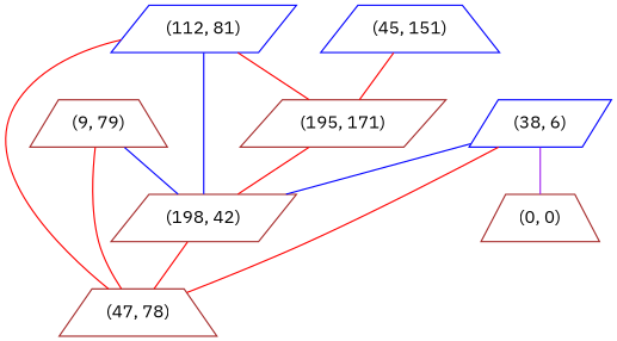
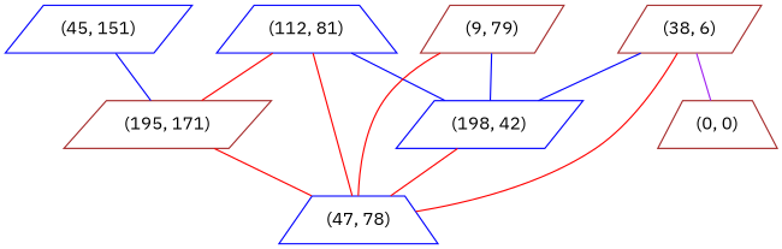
  graph {
    fontname="IBM Plex Sans"
    node [color=brown fontname="IBM Plex Sans" shape=parallelogram]
    edge [color=red fontname="IBM Plex Sans" weight=3]
-   "(112, 81)" [color=blue]
+   "(112, 81)" [color=blue shape=trapezium]
    "(195, 171)"
-   "(198, 42)"
-   "(47, 78)" [shape=trapezium]
-   "(45, 151)" [color=blue shape=trapezium]
-   "(38, 6)" [color=blue]
+   "(198, 42)" [color=blue]
+   "(47, 78)" [color=blue shape=trapezium]
+   "(45, 151)" [color=blue]
+   "(38, 6)"
    "(0, 0)" [shape=trapezium]
-   "(9, 79)" [shape=trapezium]
+   "(9, 79)"
    "(112, 81)" -- "(195, 171)"
    "(112, 81)" -- "(198, 42)" [color=blue]
    "(112, 81)" -- "(47, 78)" [weight=1]
-   "(195, 171)" -- "(198, 42)" [weight=1]
+   "(195, 171)" -- "(47, 78)" [weight=1]
    "(198, 42)" -- "(47, 78)" [weight=1]
-   "(45, 151)" -- "(195, 171)"
+   "(45, 151)" -- "(195, 171)" [color=blue]
    "(38, 6)" -- "(198, 42)" [color=blue]
    "(38, 6)" -- "(47, 78)" [weight=1]
    "(38, 6)" -- "(0, 0)" [color=purple weight=4]
    "(9, 79)" -- "(198, 42)" [color=blue]
    "(9, 79)" -- "(47, 78)" [weight=1]
  }
